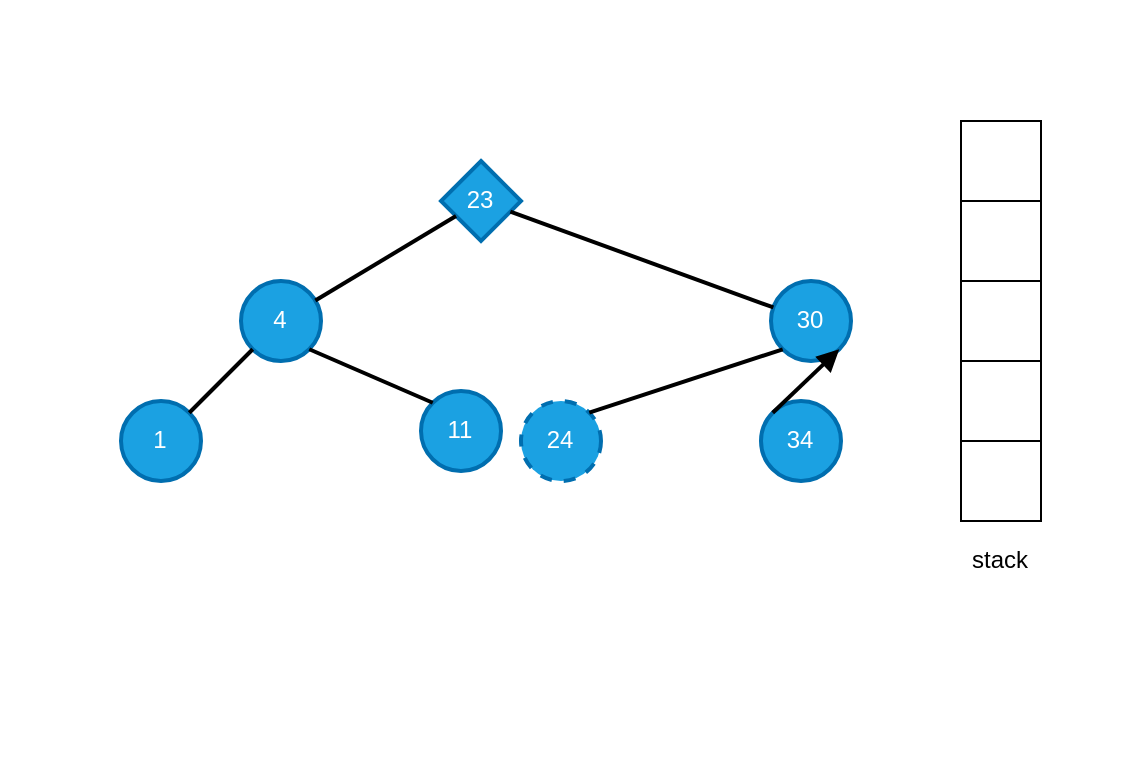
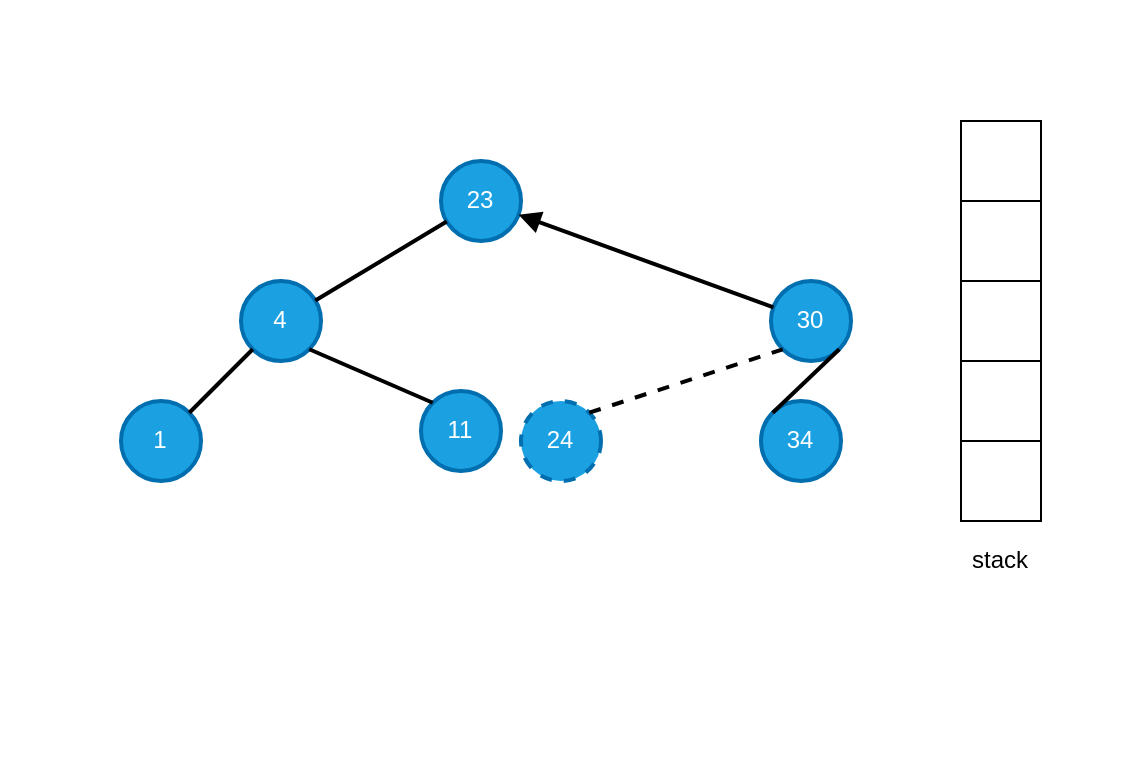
  <mxCell id="0" />
  <mxCell id="1" parent="0" />
  <mxCell id="2" value="" style="rounded=0;whiteSpace=wrap;html=1;strokeColor=none;fillColor=#FFFFFF;" parent="1" vertex="1"><mxGeometry x="20" y="20" width="520" height="350" as="geometry" /></mxCell>
- <mxCell id="3" value="23" style="rhombus;whiteSpace=wrap;html=1;aspect=fixed;strokeColor=#006EAF;strokeWidth=2;fillColor=#1ba1e2;fontColor=#ffffff;" parent="1" vertex="1"><mxGeometry x="220" y="80" width="40" height="40" as="geometry" /></mxCell>
+ <mxCell id="3" value="23" style="ellipse;whiteSpace=wrap;html=1;aspect=fixed;strokeColor=#006EAF;strokeWidth=2;fillColor=#1ba1e2;fontColor=#ffffff;" parent="1" vertex="1"><mxGeometry x="220" y="80" width="40" height="40" as="geometry" /></mxCell>
  <mxCell id="4" value="4&lt;span style=&quot;color: rgba(0 , 0 , 0 , 0) ; font-family: monospace ; font-size: 0px&quot;&gt;%3CmxGraphModel%3E%3Croot%3E%3CmxCell%20id%3D%220%22%2F%3E%3CmxCell%20id%3D%221%22%20parent%3D%220%22%2F%3E%3CmxCell%20id%3D%222%22%20value%3D%2223%22%20style%3D%22ellipse%3BwhiteSpace%3Dwrap%3Bhtml%3D1%3Baspect%3Dfixed%3BstrokeColor%3D%23006EAF%3BstrokeWidth%3D2%3BfillColor%3D%231ba1e2%3BfontColor%3D%23ffffff%3B%22%20vertex%3D%221%22%20parent%3D%221%22%3E%3CmxGeometry%20x%3D%22320%22%20y%3D%22120%22%20width%3D%2240%22%20height%3D%2240%22%20as%3D%22geometry%22%2F%3E%3C%2FmxCell%3E%3C%2Froot%3E%3C%2FmxGraphModel%3E&lt;/span&gt;" style="ellipse;whiteSpace=wrap;html=1;aspect=fixed;strokeColor=#006EAF;strokeWidth=2;fillColor=#1ba1e2;fontColor=#ffffff;" parent="1" vertex="1"><mxGeometry x="120" y="140" width="40" height="40" as="geometry" /></mxCell>
  <mxCell id="5" value="30" style="ellipse;whiteSpace=wrap;html=1;aspect=fixed;strokeColor=#006EAF;strokeWidth=2;fillColor=#1ba1e2;fontColor=#ffffff;" parent="1" vertex="1"><mxGeometry x="385" y="140" width="40" height="40" as="geometry" /></mxCell>
  <mxCell id="6" value="1" style="ellipse;whiteSpace=wrap;html=1;aspect=fixed;strokeColor=#006EAF;strokeWidth=2;fillColor=#1ba1e2;fontColor=#ffffff;" parent="1" vertex="1"><mxGeometry x="60" y="200" width="40" height="40" as="geometry" /></mxCell>
  <mxCell id="7" value="11" style="ellipse;whiteSpace=wrap;html=1;aspect=fixed;strokeColor=#006EAF;strokeWidth=2;fillColor=#1ba1e2;fontColor=#ffffff;" parent="1" vertex="1"><mxGeometry x="210" y="195" width="40" height="40" as="geometry" /></mxCell>
  <mxCell id="8" value="24" style="ellipse;whiteSpace=wrap;html=1;aspect=fixed;strokeColor=#006EAF;strokeWidth=2;fillColor=#1ba1e2;fontColor=#ffffff;dashed=1;" parent="1" vertex="1"><mxGeometry x="260" y="200" width="40" height="40" as="geometry" /></mxCell>
  <mxCell id="9" value="34" style="ellipse;whiteSpace=wrap;html=1;aspect=fixed;strokeColor=#006EAF;strokeWidth=2;fillColor=#1ba1e2;fontColor=#ffffff;" parent="1" vertex="1"><mxGeometry x="380" y="200" width="40" height="40" as="geometry" /></mxCell>
  <mxCell id="10" value="" style="endArrow=none;html=1;strokeColor=#000000;strokeWidth=2;" parent="1" source="4" target="3" edge="1"><mxGeometry width="50" height="50" relative="1" as="geometry"><mxPoint x="300" y="510" as="sourcePoint" /><mxPoint x="350" y="460" as="targetPoint" /></mxGeometry></mxCell>
- <mxCell id="11" value="" style="endArrow=none;html=1;strokeColor=#000000;strokeWidth=2;" parent="1" source="5" target="3" edge="1"><mxGeometry width="50" height="50" relative="1" as="geometry"><mxPoint x="144.142" y="195.858" as="sourcePoint" /><mxPoint x="235.858" y="144.142" as="targetPoint" /></mxGeometry></mxCell>
+ <mxCell id="11" value="" style="endArrow=block;html=1;strokeColor=#000000;strokeWidth=2;" parent="1" source="5" target="3" edge="1"><mxGeometry width="50" height="50" relative="1" as="geometry"><mxPoint x="144.142" y="195.858" as="sourcePoint" /><mxPoint x="235.858" y="144.142" as="targetPoint" /></mxGeometry></mxCell>
  <mxCell id="12" value="" style="endArrow=none;html=1;strokeColor=#000000;strokeWidth=2;exitX=0;exitY=1;exitDx=0;exitDy=0;entryX=1;entryY=0;entryDx=0;entryDy=0;" parent="1" source="4" target="6" edge="1"><mxGeometry width="50" height="50" relative="1" as="geometry"><mxPoint x="154.142" y="205.858" as="sourcePoint" /><mxPoint x="30" y="220" as="targetPoint" /></mxGeometry></mxCell>
  <mxCell id="13" value="" style="endArrow=none;html=1;strokeColor=#000000;strokeWidth=2;entryX=1;entryY=1;entryDx=0;entryDy=0;exitX=0;exitY=0;exitDx=0;exitDy=0;" parent="1" source="7" target="4" edge="1"><mxGeometry width="50" height="50" relative="1" as="geometry"><mxPoint x="164.142" y="215.858" as="sourcePoint" /><mxPoint x="255.858" y="164.142" as="targetPoint" /></mxGeometry></mxCell>
- <mxCell id="14" value="" style="endArrow=none;html=1;strokeColor=#000000;strokeWidth=2;entryX=0;entryY=1;entryDx=0;entryDy=0;exitX=1;exitY=0;exitDx=0;exitDy=0;" parent="1" source="8" target="5" edge="1"><mxGeometry width="50" height="50" relative="1" as="geometry"><mxPoint x="174.142" y="225.858" as="sourcePoint" /><mxPoint x="265.858" y="174.142" as="targetPoint" /></mxGeometry></mxCell>
- <mxCell id="15" value="" style="endArrow=block;html=1;strokeColor=#000000;strokeWidth=2;entryX=1;entryY=1;entryDx=0;entryDy=0;exitX=0;exitY=0;exitDx=0;exitDy=0;" parent="1" source="9" target="5" edge="1"><mxGeometry width="50" height="50" relative="1" as="geometry"><mxPoint x="184.142" y="235.858" as="sourcePoint" /><mxPoint x="275.858" y="184.142" as="targetPoint" /></mxGeometry></mxCell>
+ <mxCell id="14" value="" style="endArrow=none;html=1;strokeColor=#000000;strokeWidth=2;entryX=0;entryY=1;entryDx=0;entryDy=0;exitX=1;exitY=0;exitDx=0;exitDy=0;dashed=1;" parent="1" source="8" target="5" edge="1"><mxGeometry width="50" height="50" relative="1" as="geometry"><mxPoint x="174.142" y="225.858" as="sourcePoint" /><mxPoint x="265.858" y="174.142" as="targetPoint" /></mxGeometry></mxCell>
+ <mxCell id="15" value="" style="endArrow=none;html=1;strokeColor=#000000;strokeWidth=2;entryX=1;entryY=1;entryDx=0;entryDy=0;exitX=0;exitY=0;exitDx=0;exitDy=0;" parent="1" source="9" target="5" edge="1"><mxGeometry width="50" height="50" relative="1" as="geometry"><mxPoint x="184.142" y="235.858" as="sourcePoint" /><mxPoint x="275.858" y="184.142" as="targetPoint" /></mxGeometry></mxCell>
  <mxCell id="16" value="" style="group" parent="1" vertex="1" connectable="0"><mxGeometry x="480" y="60" width="40" height="200" as="geometry" /></mxCell>
  <mxCell id="17" value="" style="rounded=0;whiteSpace=wrap;html=1;fillColor=none;strokeColor=#000000;" parent="16" vertex="1"><mxGeometry y="160" width="40" height="40" as="geometry" /></mxCell>
  <mxCell id="18" value="" style="rounded=0;whiteSpace=wrap;html=1;fillColor=none;strokeColor=#000000;" parent="16" vertex="1"><mxGeometry y="120" width="40" height="40" as="geometry" /></mxCell>
  <mxCell id="19" value="" style="rounded=0;whiteSpace=wrap;html=1;fillColor=none;strokeColor=#000000;" parent="16" vertex="1"><mxGeometry y="80" width="40" height="40" as="geometry" /></mxCell>
  <mxCell id="20" value="" style="rounded=0;whiteSpace=wrap;html=1;fillColor=none;strokeColor=#000000;" parent="16" vertex="1"><mxGeometry y="40" width="40" height="40" as="geometry" /></mxCell>
  <mxCell id="21" value="" style="rounded=0;whiteSpace=wrap;html=1;fillColor=none;strokeColor=#000000;" parent="16" vertex="1"><mxGeometry width="40" height="40" as="geometry" /></mxCell>
  <mxCell id="22" value="&lt;font color=&quot;#000000&quot;&gt;stack&lt;/font&gt;" style="text;html=1;strokeColor=none;fillColor=none;align=center;verticalAlign=middle;whiteSpace=wrap;rounded=0;" parent="1" vertex="1"><mxGeometry x="480" y="270" width="40" height="20" as="geometry" /></mxCell>
